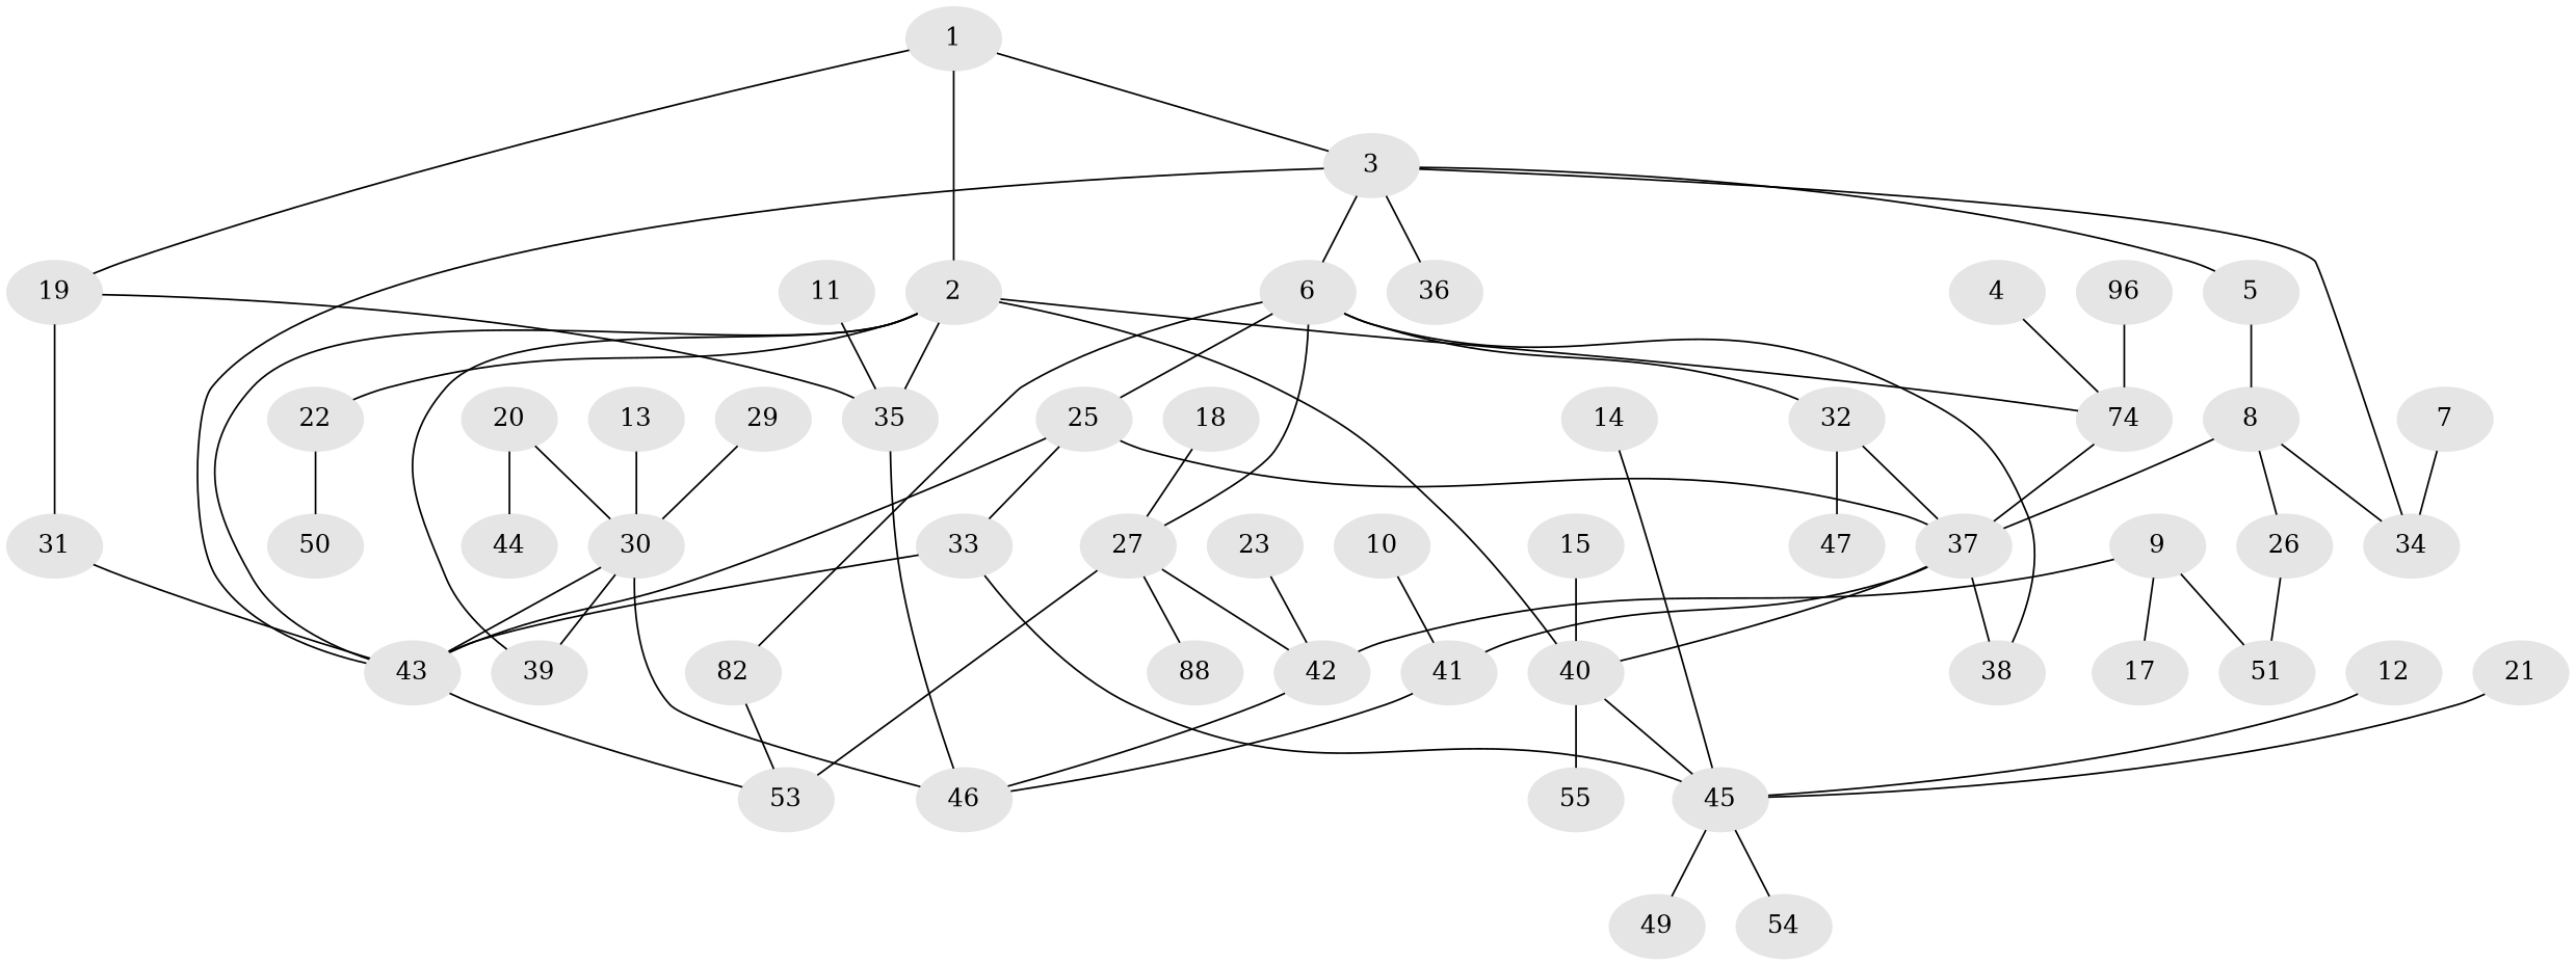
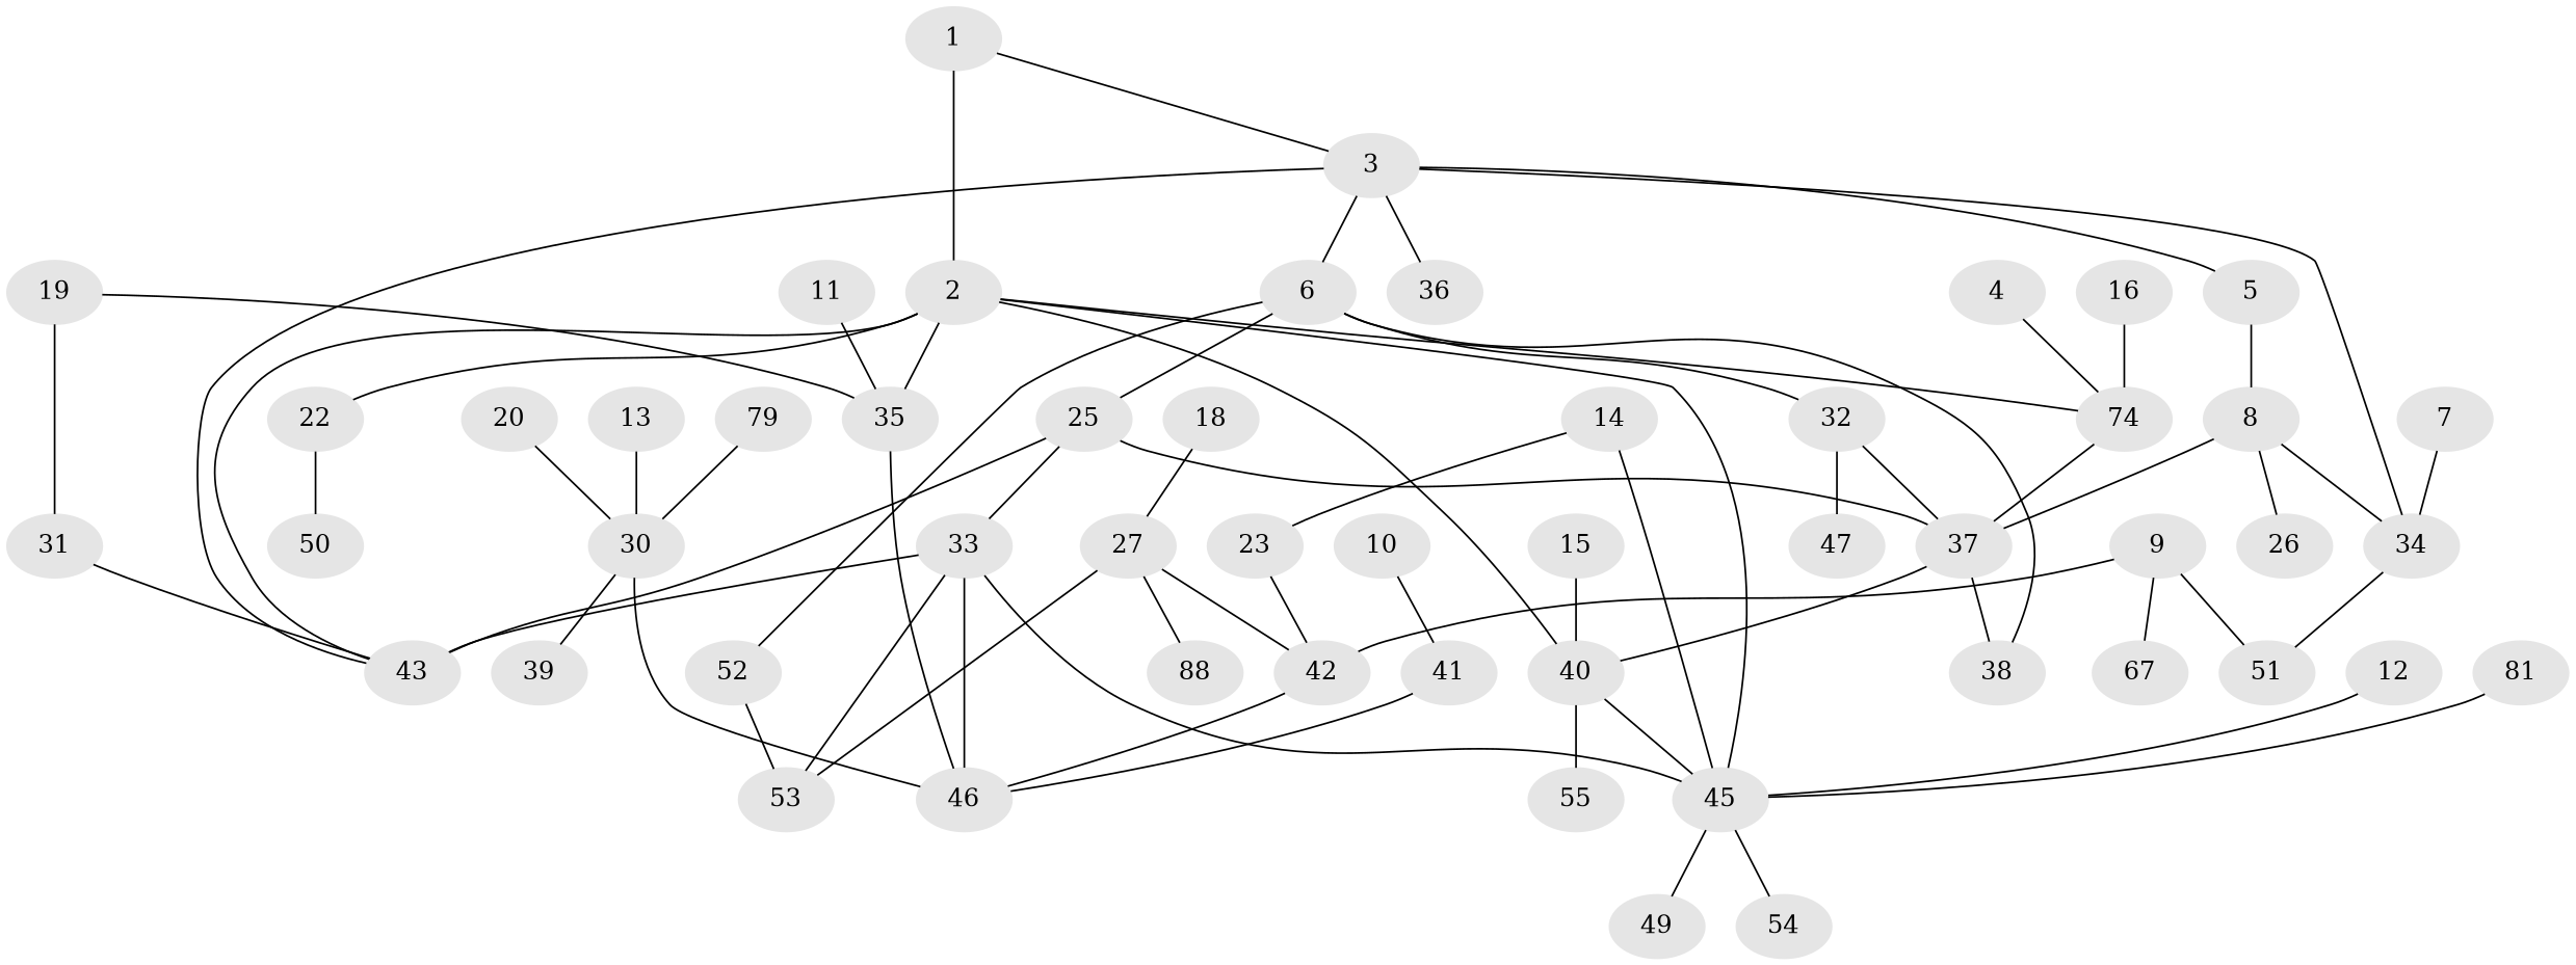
  graph {
    node [color=gray90 style=filled]
    edge [weight=1.0]
    1
    2
    3
    19
    22
    n6 [label=74]
    35
    39
    40
    43
    5
    6
    34
    36
    31
    50
    37
    46
    45
    55
    53
    8
    25
    27
    32
    38
-   52 [label=82]
+   52
    51
    4
    26
    33
    42
    n33 [label=88]
    47
    7
    41
    9
-   17
+   17 [label=67]
    10
    11
    12
    49
    54
    13
    30
    14
    23
    15
-   16 [label=96]
+   16
    18
    20
-   44
-   21
-   29
+   21 [label=81]
+   29 [label=79]
    1 -- 2
    1 -- 3
-   1 -- 19
    2 -- 22
    2 -- n6
    2 -- 35
-   2 -- 39
+   2 -- 45
    2 -- 40
    2 -- 43
    3 -- 43
    3 -- 5
    3 -- 6
    3 -- 34
    3 -- 36
    19 -- 35
    19 -- 31
    22 -- 50
    n6 -- 37
    35 -- 46
    40 -- 45
    40 -- 55
-   43 -- 53
+   33 -- 53
    5 -- 8
    6 -- 25
-   6 -- 27
    6 -- 32
    6 -- 38
    6 -- 52
-   26 -- 51
+   34 -- 51
    31 -- 43
    37 -- 40
    37 -- 38
-   37 -- 41
    45 -- 49
    45 -- 54
    8 -- 34
    8 -- 37
    8 -- 26
    25 -- 43
    25 -- 37
    25 -- 33
    27 -- 53
    27 -- 42
    27 -- n33
    32 -- 37
    32 -- 47
    52 -- 53
    4 -- n6
    33 -- 43
+   33 -- 46
    33 -- 45
    42 -- 46
    7 -- 34
    41 -- 46
    9 -- 51
    9 -- 42
    9 -- 17
    10 -- 41
    11 -- 35
    12 -- 45
    13 -- 30
    30 -- 39
-   30 -- 43
    30 -- 46
    14 -- 45
+   14 -- 23
    23 -- 42
    15 -- 40
    16 -- n6
    18 -- 27
    20 -- 30
-   20 -- 44
    21 -- 45
    29 -- 30
  }
